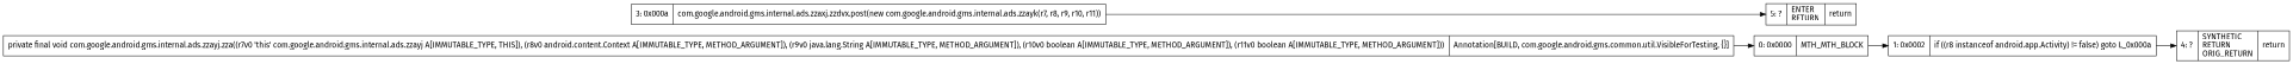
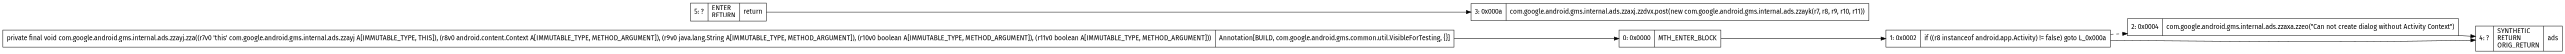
  digraph {
    fontname="Fira Sans"
    rankdir=LR
    node [fontname="Fira Sans" shape=record]
    edge [fontname="Fira Sans"]
-   n1 [label="{0\:\ 0x0000|MTH_MTH_BLOCK\l}"]
+   n1 [label="{0\:\ 0x0000|MTH_ENTER_BLOCK\l}"]
    n2 [label="{1\:\ 0x0002|if ((r8 instanceof android.app.Activity) != false) goto L_0x000a\l}"]
-   n4 [label="{4\:\ ?|SYNTHETIC\lRETURN\lORIG_RETURN\l|return\l}"]
+   n3 [label="{2\:\ 0x0004|com.google.android.gms.internal.ads.zzaxa.zzeo(\"Can not create dialog without Activity Context\")\l}"]
+   n4 [label="{4\:\ ?|SYNTHETIC\lRETURN\lORIG_RETURN\l|ads\l}"]
    n5 [label="{3\:\ 0x000a|com.google.android.gms.internal.ads.zzaxj.zzdvx.post(new com.google.android.gms.internal.ads.zzayk(r7, r8, r9, r10, r11))\l}"]
    n6 [label="{5\:\ ?|ENTER\lRETURN\l|return\l}"]
    n7 [label="{private final void com.google.android.gms.internal.ads.zzayj.zza((r7v0 'this' com.google.android.gms.internal.ads.zzayj A[IMMUTABLE_TYPE, THIS]), (r8v0 android.content.Context A[IMMUTABLE_TYPE, METHOD_ARGUMENT]), (r9v0 java.lang.String A[IMMUTABLE_TYPE, METHOD_ARGUMENT]), (r10v0 boolean A[IMMUTABLE_TYPE, METHOD_ARGUMENT]), (r11v0 boolean A[IMMUTABLE_TYPE, METHOD_ARGUMENT]))  | Annotation[BUILD, com.google.android.gms.common.util.VisibleForTesting, \{\}]\l}"]
    n1 -> n2
+   n2 -> n3 [style=dashed]
    n2 -> n4
-   n5 -> n6
+   n3 -> n4
+   n6 -> n5
    n7 -> n1
  }
